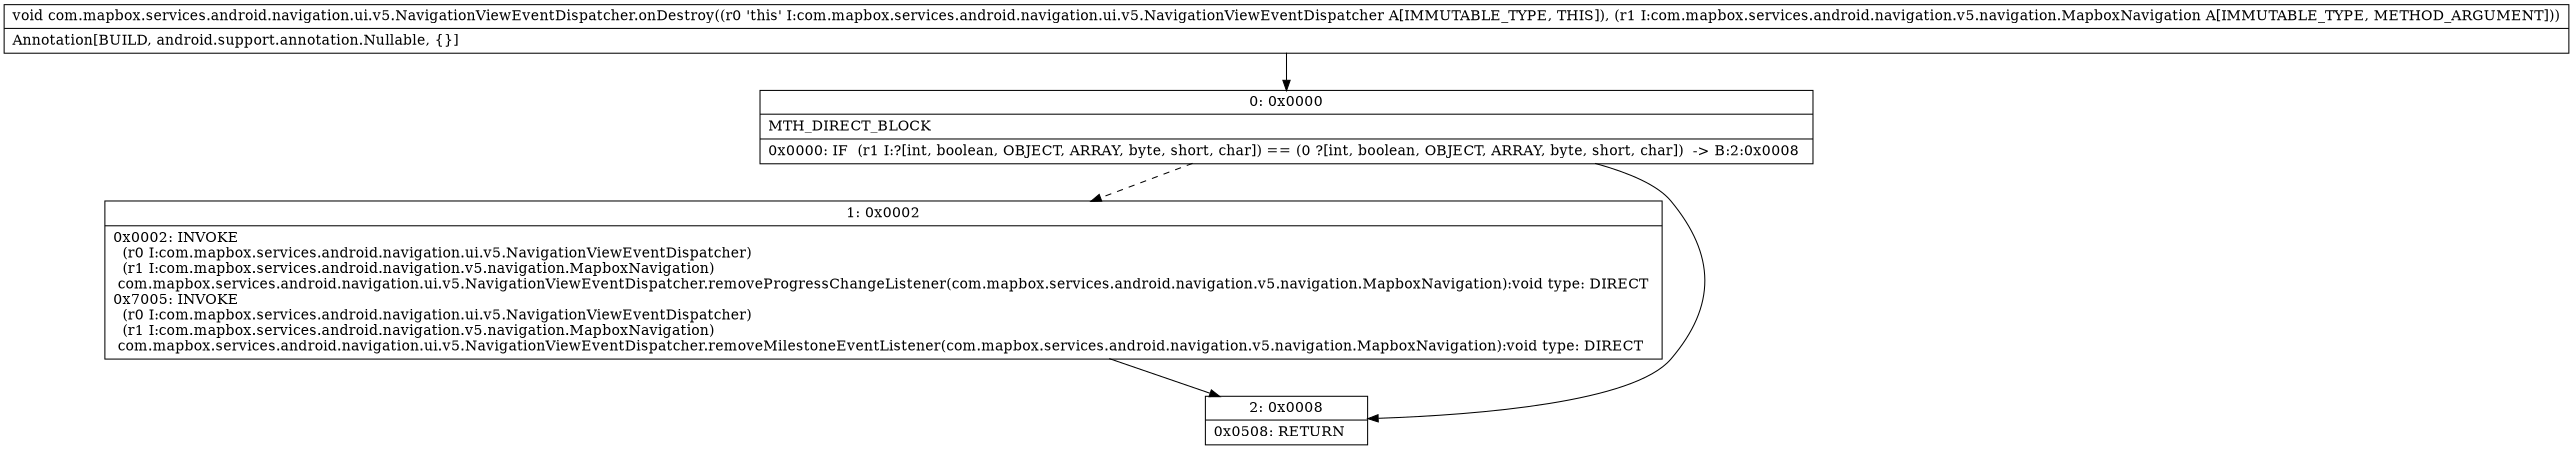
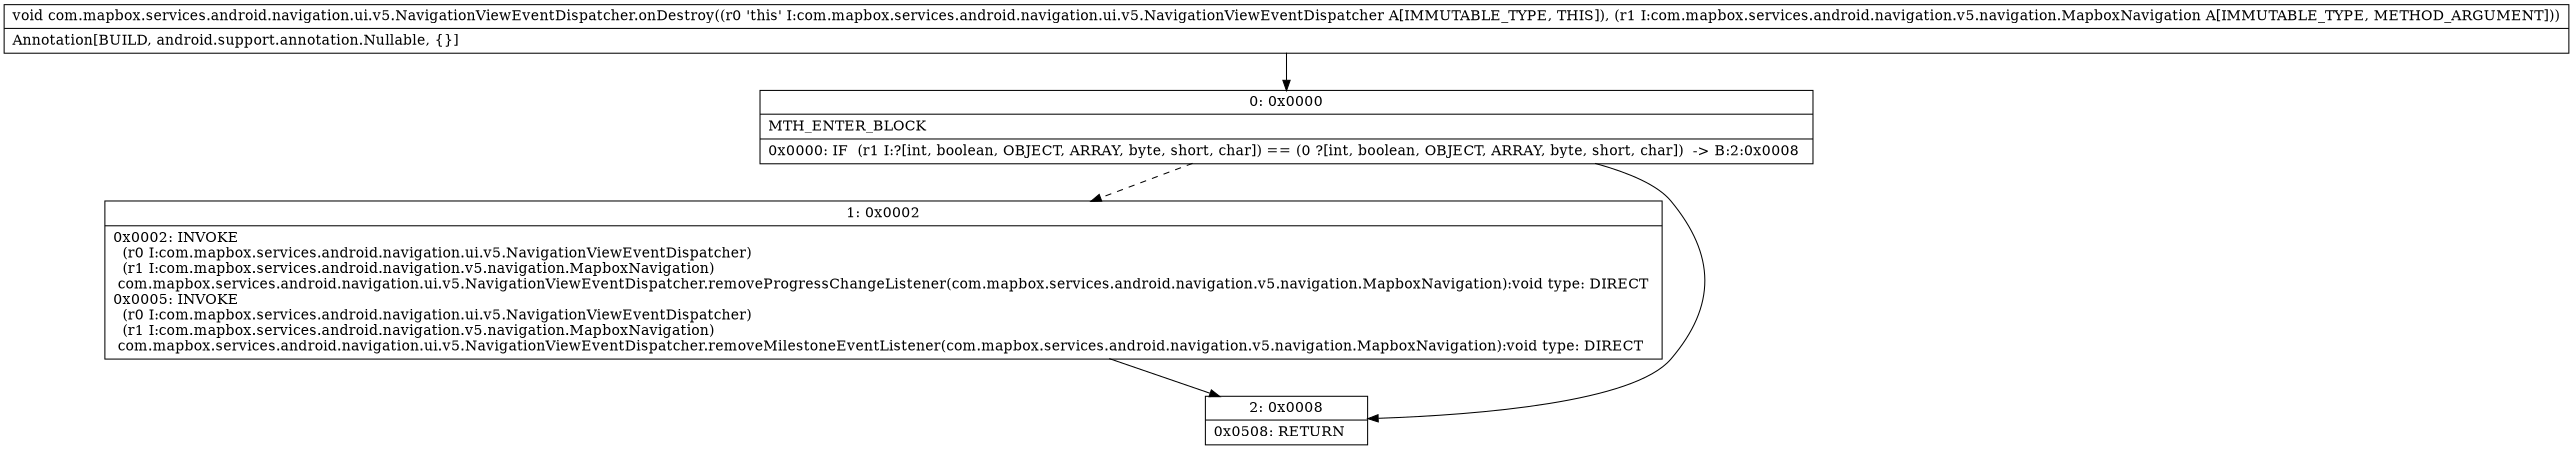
  digraph {
    node [shape=record]
-   n1 [label="{0\:\ 0x0000|MTH_DIRECT_BLOCK\l|0x0000: IF  (r1 I:?[int, boolean, OBJECT, ARRAY, byte, short, char]) == (0 ?[int, boolean, OBJECT, ARRAY, byte, short, char])  \-\> B:2:0x0008 \l}"]
-   n2 [label="{1\:\ 0x0002|0x0002: INVOKE  \l  (r0 I:com.mapbox.services.android.navigation.ui.v5.NavigationViewEventDispatcher)\l  (r1 I:com.mapbox.services.android.navigation.v5.navigation.MapboxNavigation)\l com.mapbox.services.android.navigation.ui.v5.NavigationViewEventDispatcher.removeProgressChangeListener(com.mapbox.services.android.navigation.v5.navigation.MapboxNavigation):void type: DIRECT \l0x7005: INVOKE  \l  (r0 I:com.mapbox.services.android.navigation.ui.v5.NavigationViewEventDispatcher)\l  (r1 I:com.mapbox.services.android.navigation.v5.navigation.MapboxNavigation)\l com.mapbox.services.android.navigation.ui.v5.NavigationViewEventDispatcher.removeMilestoneEventListener(com.mapbox.services.android.navigation.v5.navigation.MapboxNavigation):void type: DIRECT \l}"]
+   n1 [label="{0\:\ 0x0000|MTH_ENTER_BLOCK\l|0x0000: IF  (r1 I:?[int, boolean, OBJECT, ARRAY, byte, short, char]) == (0 ?[int, boolean, OBJECT, ARRAY, byte, short, char])  \-\> B:2:0x0008 \l}"]
+   n2 [label="{1\:\ 0x0002|0x0002: INVOKE  \l  (r0 I:com.mapbox.services.android.navigation.ui.v5.NavigationViewEventDispatcher)\l  (r1 I:com.mapbox.services.android.navigation.v5.navigation.MapboxNavigation)\l com.mapbox.services.android.navigation.ui.v5.NavigationViewEventDispatcher.removeProgressChangeListener(com.mapbox.services.android.navigation.v5.navigation.MapboxNavigation):void type: DIRECT \l0x0005: INVOKE  \l  (r0 I:com.mapbox.services.android.navigation.ui.v5.NavigationViewEventDispatcher)\l  (r1 I:com.mapbox.services.android.navigation.v5.navigation.MapboxNavigation)\l com.mapbox.services.android.navigation.ui.v5.NavigationViewEventDispatcher.removeMilestoneEventListener(com.mapbox.services.android.navigation.v5.navigation.MapboxNavigation):void type: DIRECT \l}"]
    n3 [label="{2\:\ 0x0008|0x0508: RETURN   \l}"]
    n4 [label="{void com.mapbox.services.android.navigation.ui.v5.NavigationViewEventDispatcher.onDestroy((r0 'this' I:com.mapbox.services.android.navigation.ui.v5.NavigationViewEventDispatcher A[IMMUTABLE_TYPE, THIS]), (r1 I:com.mapbox.services.android.navigation.v5.navigation.MapboxNavigation A[IMMUTABLE_TYPE, METHOD_ARGUMENT]))  | Annotation[BUILD, android.support.annotation.Nullable, \{\}]\l}"]
    n1 -> n2 [style=dashed]
    n1 -> n3
    n2 -> n3
    n4 -> n1
  }
